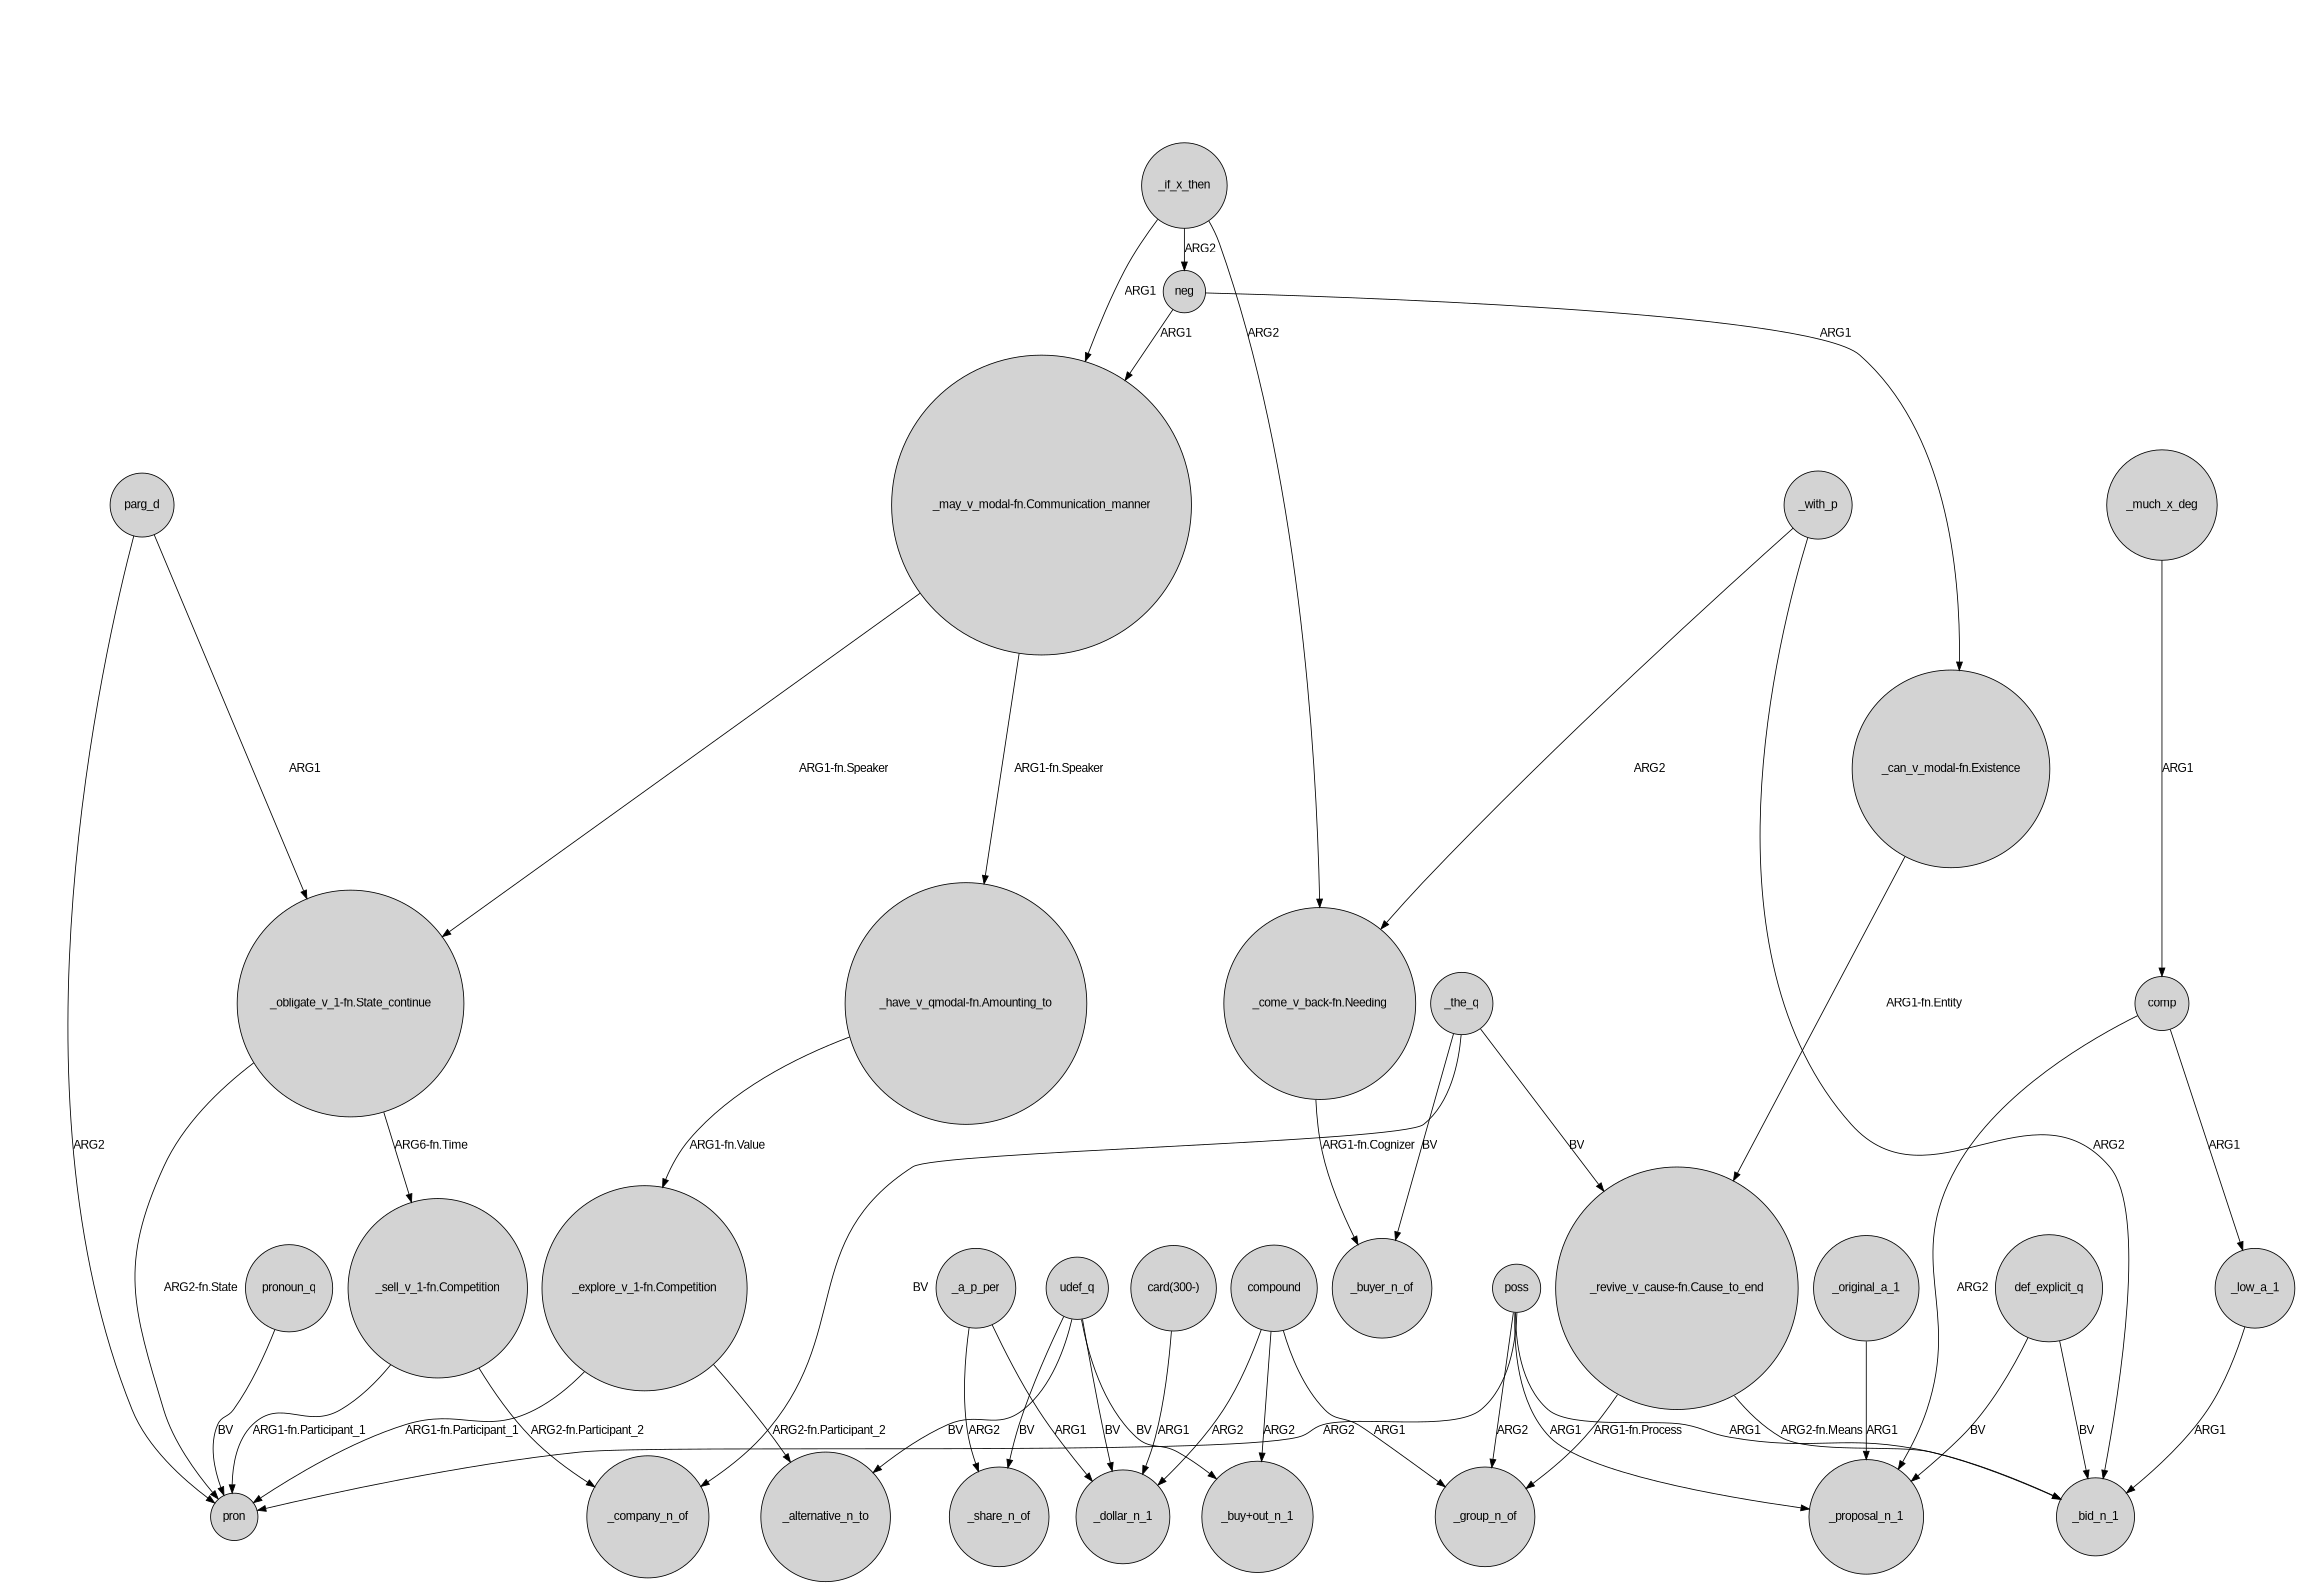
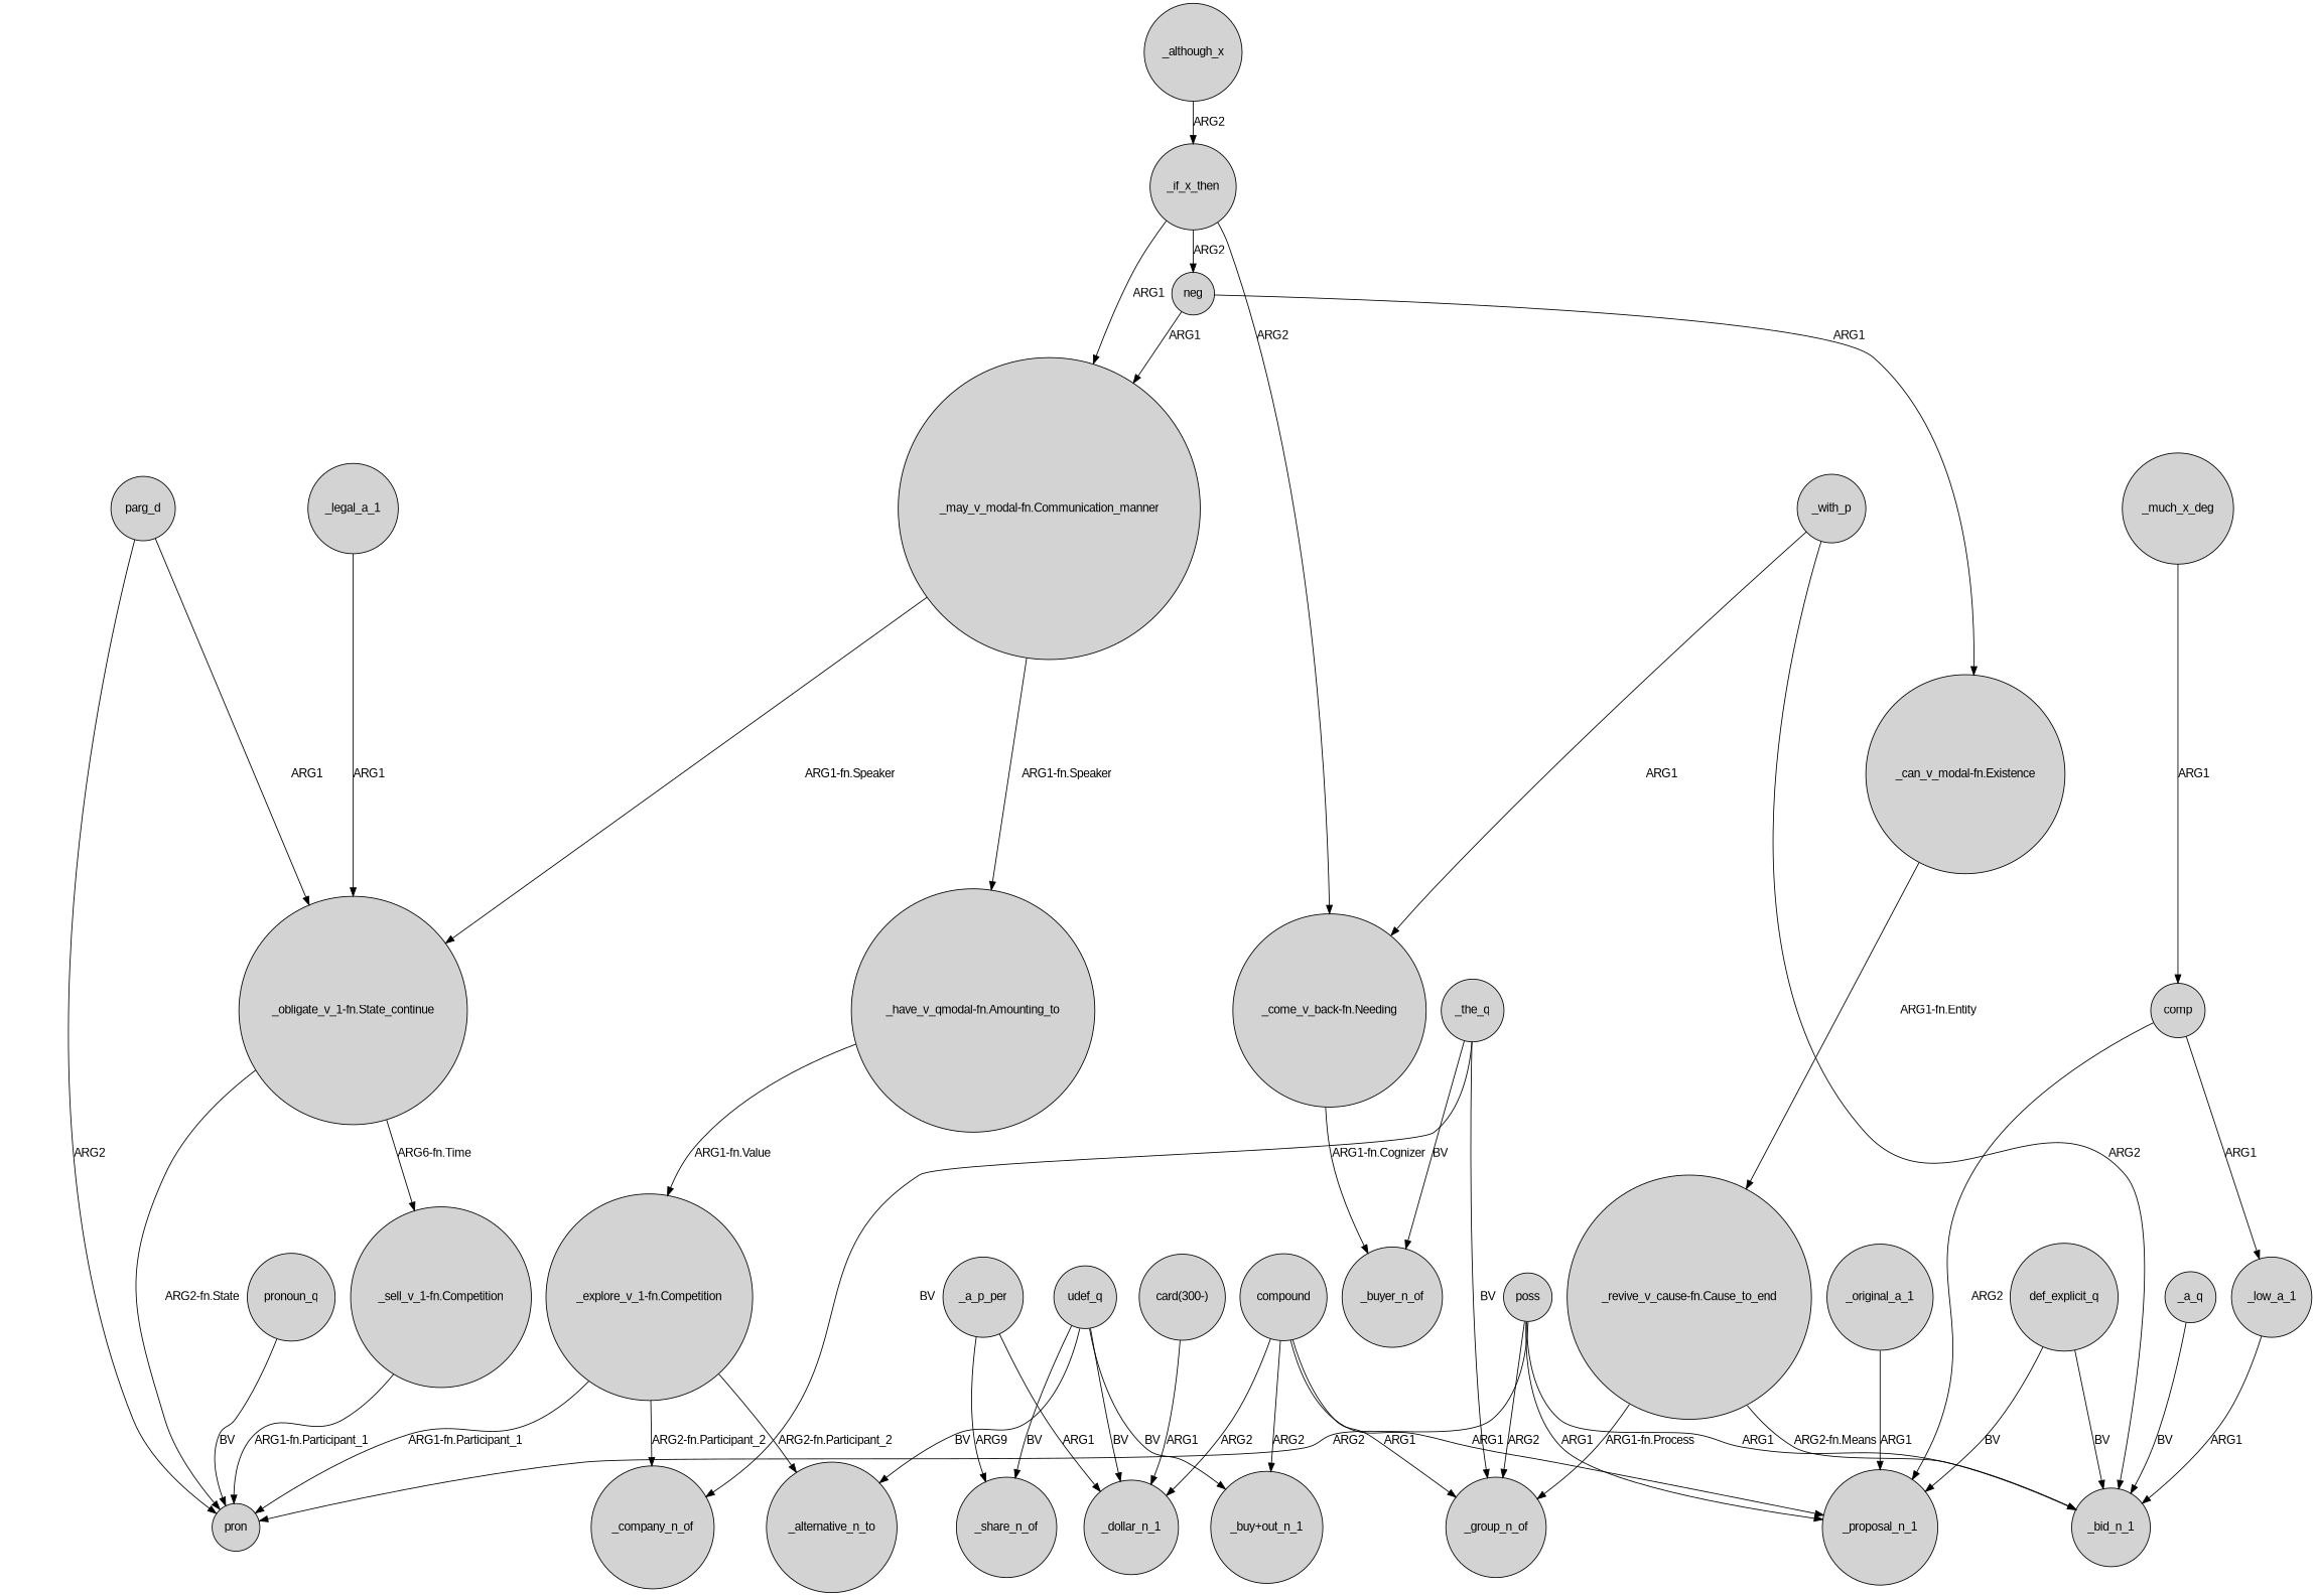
  digraph {
    fontname="Liberation Sans"
    node [fontname="Liberation Sans" shape=circle style=filled]
    edge [fontname="Liberation Sans"]
    _if_x_then
    neg
    "_may_v_modal-fn.Communication_manner"
    "_come_v_back-fn.Needing"
    "_can_v_modal-fn.Existence"
    "_obligate_v_1-fn.State_continue"
    "_have_v_qmodal-fn.Amounting_to"
    _buyer_n_of
    "_revive_v_cause-fn.Cause_to_end"
    udef_q
    _alternative_n_to
    _dollar_n_1
    "_buy+out_n_1"
    _share_n_of
+   _legal_a_1
    pron
    "_sell_v_1-fn.Competition"
    _company_n_of
+   _a_q
    _bid_n_1
    "_explore_v_1-fn.Competition"
    _with_p
    poss
    _proposal_n_1
    _group_n_of
    comp
    _low_a_1
+   _although_x
    compound
    parg_d
    "card(300-)"
    pronoun_q
    def_explicit_q
    _a_p_per
    _original_a_1
    _the_q
    _much_x_deg
    _if_x_then -> neg [label=ARG2]
    _if_x_then -> "_may_v_modal-fn.Communication_manner" [label=ARG1]
    _if_x_then -> "_come_v_back-fn.Needing" [label=ARG2]
    neg -> "_may_v_modal-fn.Communication_manner" [label=ARG1]
    neg -> "_can_v_modal-fn.Existence" [label=ARG1]
    "_may_v_modal-fn.Communication_manner" -> "_obligate_v_1-fn.State_continue" [label="ARG1-fn.Speaker"]
    "_may_v_modal-fn.Communication_manner" -> "_have_v_qmodal-fn.Amounting_to" [label="ARG1-fn.Speaker"]
    "_come_v_back-fn.Needing" -> _buyer_n_of [label="ARG1-fn.Cognizer"]
    "_can_v_modal-fn.Existence" -> "_revive_v_cause-fn.Cause_to_end" [label="ARG1-fn.Entity"]
    "_obligate_v_1-fn.State_continue" -> pron [label="ARG2-fn.State"]
    "_obligate_v_1-fn.State_continue" -> "_sell_v_1-fn.Competition" [label="ARG6-fn.Time"]
    "_have_v_qmodal-fn.Amounting_to" -> "_explore_v_1-fn.Competition" [label="ARG1-fn.Value"]
    "_revive_v_cause-fn.Cause_to_end" -> _bid_n_1 [label="ARG2-fn.Means"]
    "_revive_v_cause-fn.Cause_to_end" -> _group_n_of [label="ARG1-fn.Process"]
    udef_q -> _alternative_n_to [label=BV]
    udef_q -> _dollar_n_1 [label=BV]
    udef_q -> "_buy+out_n_1" [label=BV]
    udef_q -> _share_n_of [label=BV]
+   _legal_a_1 -> "_obligate_v_1-fn.State_continue" [label=ARG1]
    "_sell_v_1-fn.Competition" -> pron [label="ARG1-fn.Participant_1"]
-   "_sell_v_1-fn.Competition" -> _company_n_of [label="ARG2-fn.Participant_2"]
+   "_explore_v_1-fn.Competition" -> _company_n_of [label="ARG2-fn.Participant_2"]
+   _a_q -> _bid_n_1 [label=BV]
    "_explore_v_1-fn.Competition" -> _alternative_n_to [label="ARG2-fn.Participant_2"]
    "_explore_v_1-fn.Competition" -> pron [label="ARG1-fn.Participant_1"]
-   _with_p -> "_come_v_back-fn.Needing" [label=ARG2]
+   _with_p -> "_come_v_back-fn.Needing" [label=ARG1]
    _with_p -> _bid_n_1 [label=ARG2]
    poss -> pron [label=ARG2]
    poss -> _bid_n_1 [label=ARG1]
    poss -> _proposal_n_1 [label=ARG1]
    poss -> _group_n_of [label=ARG2]
    comp -> _proposal_n_1 [label=ARG2]
    comp -> _low_a_1 [label=ARG1]
    _low_a_1 -> _bid_n_1 [label=ARG1]
+   _although_x -> _if_x_then [label=ARG2]
    compound -> _dollar_n_1 [label=ARG2]
    compound -> "_buy+out_n_1" [label=ARG2]
+   compound -> _proposal_n_1 [label=ARG1]
    compound -> _group_n_of [label=ARG1]
    parg_d -> "_obligate_v_1-fn.State_continue" [label=ARG1]
    parg_d -> pron [label=ARG2]
    "card(300-)" -> _dollar_n_1 [label=ARG1]
    pronoun_q -> pron [label=BV]
    def_explicit_q -> _bid_n_1 [label=BV]
    def_explicit_q -> _proposal_n_1 [label=BV]
    _a_p_per -> _dollar_n_1 [label=ARG1]
-   _a_p_per -> _share_n_of [label=ARG2]
+   _a_p_per -> _share_n_of [label=ARG9]
    _original_a_1 -> _proposal_n_1 [label=ARG1]
    _the_q -> _buyer_n_of [label=BV]
    _the_q -> _company_n_of [label=BV]
-   _the_q -> "_revive_v_cause-fn.Cause_to_end" [label=BV]
+   _the_q -> _group_n_of [label=BV]
    _much_x_deg -> comp [label=ARG1]
  }
